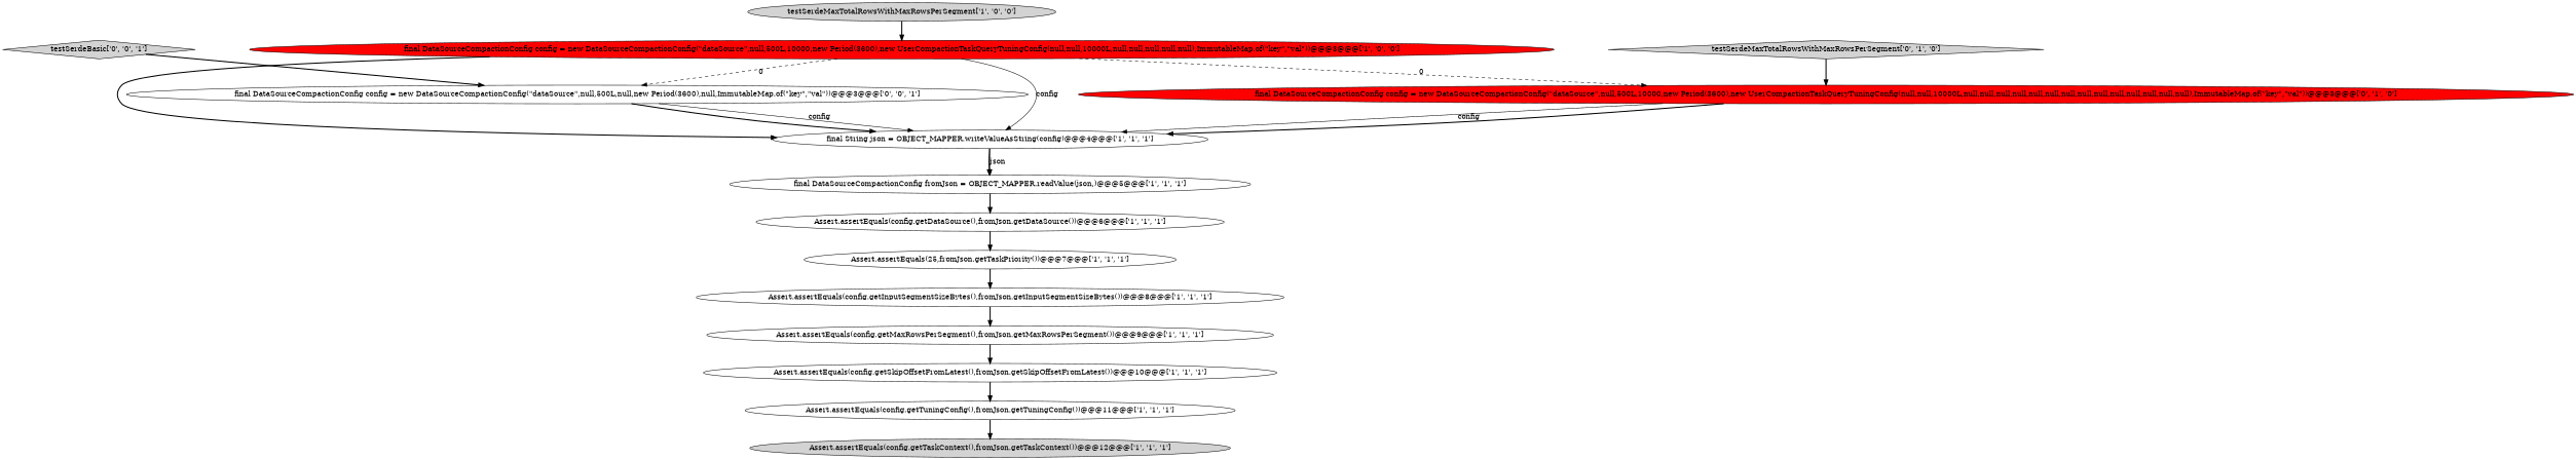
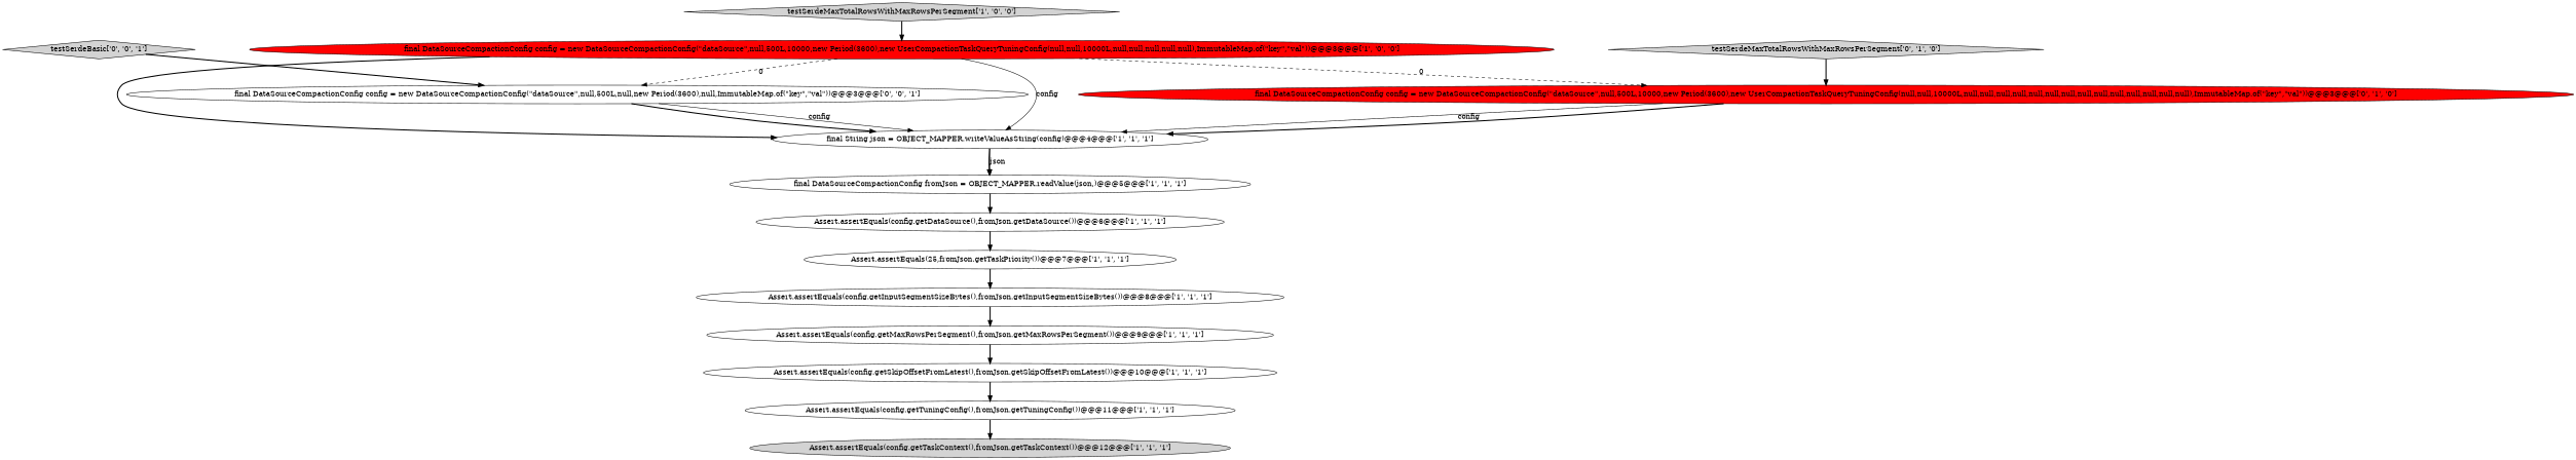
  digraph {
    node [fillcolor=white shape=ellipse style=filled]
    edge [style=bold]
-   n1 [fillcolor=lightgray label="testSerdeMaxTotalRowsWithMaxRowsPerSegment['1', '0', '0']"]
+   n1 [fillcolor=lightgray label="testSerdeMaxTotalRowsWithMaxRowsPerSegment['1', '0', '0']" shape=diamond]
    n2 [fillcolor=red label="final DataSourceCompactionConfig config = new DataSourceCompactionConfig(\"dataSource\",null,500L,10000,new Period(3600),new UserCompactionTaskQueryTuningConfig(null,null,10000L,null,null,null,null,null),ImmutableMap.of(\"key\",\"val\"))@@@3@@@['1', '0', '0']"]
    n3 [label="Assert.assertEquals(config.getSkipOffsetFromLatest(),fromJson.getSkipOffsetFromLatest())@@@10@@@['1', '1', '1']"]
    n4 [label="Assert.assertEquals(config.getTuningConfig(),fromJson.getTuningConfig())@@@11@@@['1', '1', '1']"]
    n5 [fillcolor=lightgray label="Assert.assertEquals(config.getTaskContext(),fromJson.getTaskContext())@@@12@@@['1', '1', '1']"]
    n6 [fillcolor=lightgray label="testSerdeBasic['0', '0', '1']" shape=diamond]
    n7 [label="final DataSourceCompactionConfig config = new DataSourceCompactionConfig(\"dataSource\",null,500L,null,new Period(3600),null,ImmutableMap.of(\"key\",\"val\"))@@@3@@@['0', '0', '1']"]
    n8 [label="Assert.assertEquals(config.getInputSegmentSizeBytes(),fromJson.getInputSegmentSizeBytes())@@@8@@@['1', '1', '1']"]
    n9 [label="Assert.assertEquals(config.getMaxRowsPerSegment(),fromJson.getMaxRowsPerSegment())@@@9@@@['1', '1', '1']"]
    n10 [fillcolor=lightgray label="testSerdeMaxTotalRowsWithMaxRowsPerSegment['0', '1', '0']" shape=diamond]
    n11 [fillcolor=red label="final DataSourceCompactionConfig config = new DataSourceCompactionConfig(\"dataSource\",null,500L,10000,new Period(3600),new UserCompactionTaskQueryTuningConfig(null,null,10000L,null,null,null,null,null,null,null,null,null,null,null,null,null,null),ImmutableMap.of(\"key\",\"val\"))@@@3@@@['0', '1', '0']"]
    n12 [label="final DataSourceCompactionConfig fromJson = OBJECT_MAPPER.readValue(json,)@@@5@@@['1', '1', '1']"]
    n13 [label="Assert.assertEquals(config.getDataSource(),fromJson.getDataSource())@@@6@@@['1', '1', '1']"]
    n14 [label="Assert.assertEquals(25,fromJson.getTaskPriority())@@@7@@@['1', '1', '1']"]
    n15 [label="final String json = OBJECT_MAPPER.writeValueAsString(config)@@@4@@@['1', '1', '1']"]
    n1 -> n2
    n2 -> n7 [label=0 style=dashed]
    n2 -> n11 [label=0 style=dashed]
    n2 -> n15
    n2 -> n15 [label=config style=solid]
    n3 -> n4
    n4 -> n5
    n6 -> n7
    n7 -> n15 [label=config style=solid]
    n7 -> n15
    n8 -> n9
    n9 -> n3
    n10 -> n11
    n11 -> n15 [label=config style=solid]
    n11 -> n15
    n12 -> n13
    n13 -> n14
    n14 -> n8
    n15 -> n12
    n15 -> n12 [label=json style=solid]
  }
